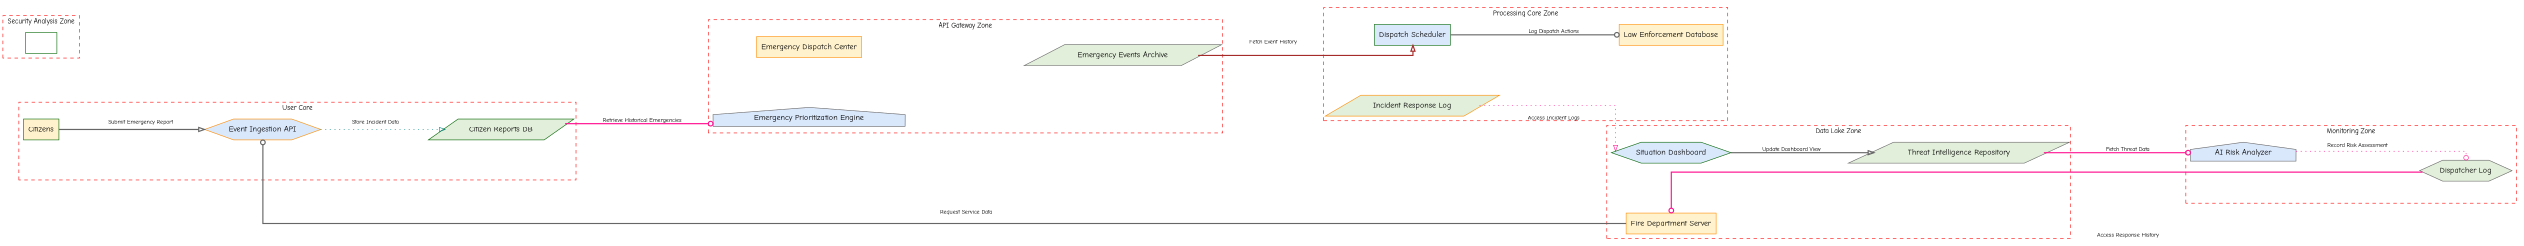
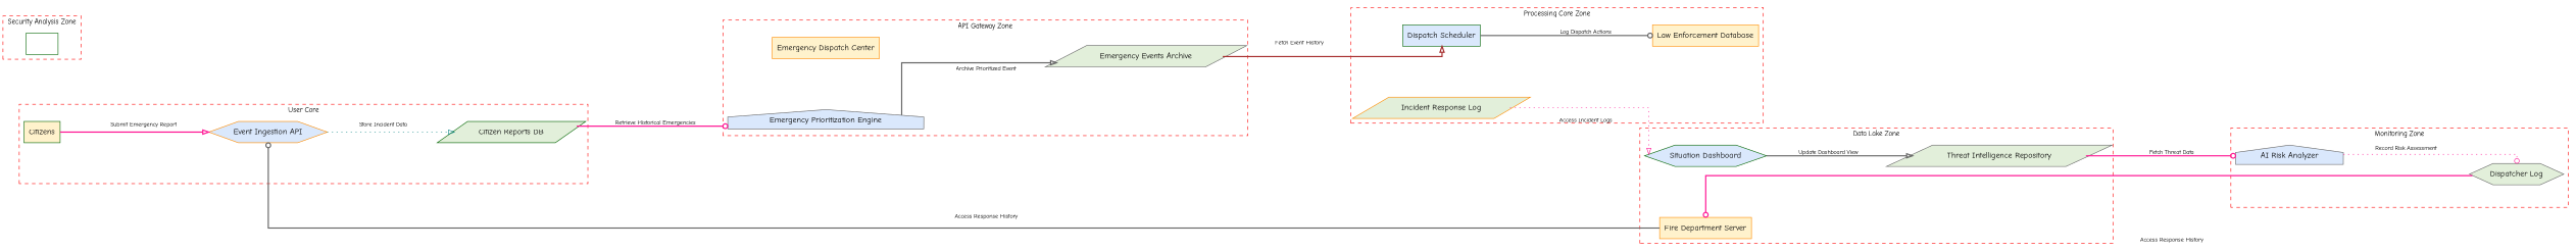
  digraph {
    fontname="Comic Neue"
    fontsize=12
    nodesep=1.2
    rankdir=LR
    ranksep=1.5
    splines=ortho
    node [color=darkorange fillcolor="#DAE8FC" fontname="Comic Neue" shape=box style=filled]
    edge [arrowhead=onormal color=deeppink fontname="Comic Neue" fontsize=10 style=bold]
    "Emergency Dispatch Center" [fillcolor="#FFF2CC"]
    "Emergency Prioritization Engine" [color=gray40 shape=house]
    "Emergency Events Archive" [color=gray40 fillcolor="#E2EFDA" shape=parallelogram]
    Citizens [color=darkgreen fillcolor="#FFF2CC"]
    "Event Ingestion API" [shape=hexagon]
    "Citizen Reports DB" [color=darkgreen fillcolor="#E2EFDA" shape=parallelogram]
    "Law Enforcement Database" [fillcolor="#FFF2CC"]
    "Dispatch Scheduler" [color=darkgreen]
    "Incident Response Log" [fillcolor="#E2EFDA" shape=parallelogram]
    "Fire Department Server" [fillcolor="#FFF2CC"]
    "Situation Dashboard" [color=darkgreen shape=hexagon]
    "Threat Intelligence Repository" [color=gray40 fillcolor="#E2EFDA" shape=parallelogram]
    "AI Risk Analyzer" [color=gray40 shape=house]
    "Dispatcher Log" [color=gray40 fillcolor="#E2EFDA" shape=hexagon]
    "" [color=darkgreen fillcolor="" style=""]
    subgraph cluster_1 {
      color=red
      label="API Gateway Zone"
      style=dashed
      "Emergency Dispatch Center"
      "Emergency Prioritization Engine"
      "Emergency Events Archive"
    }
    subgraph cluster_2 {
      color=red
      label="User Core"
      style=dashed
      Citizens
      "Event Ingestion API"
      "Citizen Reports DB"
    }
    subgraph cluster_3 {
      color=red
      label="Processing Core Zone"
      style=dashed
      "Law Enforcement Database"
      "Dispatch Scheduler"
      "Incident Response Log"
    }
    subgraph cluster_4 {
      color=red
      label="Data Lake Zone"
      style=dashed
      "Fire Department Server"
      "Situation Dashboard"
      "Threat Intelligence Repository"
    }
    subgraph cluster_5 {
      color=red
      label="Monitoring Zone"
      style=dashed
      "AI Risk Analyzer"
      "Dispatcher Log"
    }
    subgraph cluster_6 {
      color=red
      label="Security Analysis Zone"
      style=dashed
      ""
    }
    subgraph cluster_7 {
      color=red
      label="Dispatch Operations Zone"
      style=dashed
    }
    subgraph cluster_8 {
      color=red
      label="External Agencies Zone"
      style=dashed
    }
    subgraph cluster_9 {
      color=red
      label="Audit and Compliance Zone"
      style=dashed
    }
+   "Emergency Prioritization Engine" -> "Emergency Events Archive" [color=gray40 label="Archive Prioritized Event"]
    "Emergency Events Archive" -> "Dispatch Scheduler" [color=brown label="Fetch Event History"]
-   Citizens -> "Event Ingestion API" [color=gray40 label="Submit Emergency Report"]
+   Citizens -> "Event Ingestion API" [label="Submit Emergency Report"]
    "Event Ingestion API" -> "Citizen Reports DB" [color=teal label="Store Incident Data" style=dotted]
    "Citizen Reports DB" -> "Emergency Prioritization Engine" [arrowhead=odot label="Retrieve Historical Emergencies"]
    "Dispatch Scheduler" -> "Law Enforcement Database" [arrowhead=odot color=gray40 label="Log Dispatch Actions"]
    "Incident Response Log" -> "Situation Dashboard" [label="Access Incident Logs" style=dotted]
-   "Fire Department Server" -> "Event Ingestion API" [arrowhead=odot color=gray40 label="Request Service Data"]
+   "Fire Department Server" -> "Event Ingestion API" [arrowhead=odot color=gray40 label="Access Response History"]
    "Situation Dashboard" -> "Threat Intelligence Repository" [color=gray40 label="Update Dashboard View"]
    "Threat Intelligence Repository" -> "AI Risk Analyzer" [arrowhead=odot label="Fetch Threat Data"]
    "AI Risk Analyzer" -> "Dispatcher Log" [arrowhead=odot label="Record Risk Assessment" style=dotted]
    "Dispatcher Log" -> "Fire Department Server" [arrowhead=odot label="Access Response History"]
  }
